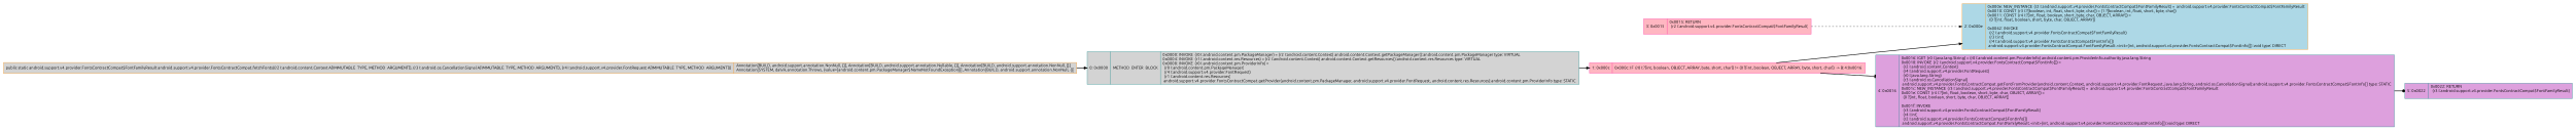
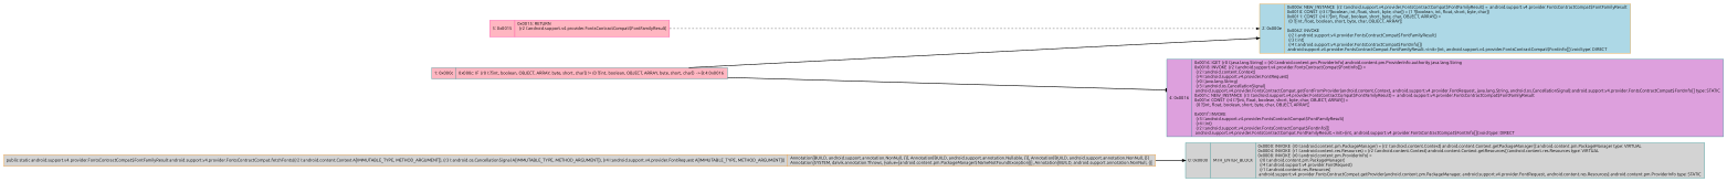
  digraph {
    fontname=Ubuntu
    rankdir=LR
    node [color=teal fillcolor=lightgrey fontname=Ubuntu shape=record style=filled]
    edge [arrowhead=normal fontname=Ubuntu style=bold]
-   n1 [label="{0\:\ 0x0000|METHOD_ENTER_BLOCK\l|0x0000: INVOKE  (r0 I:android.content.pm.PackageManager) = (r2 I:android.content.Context) android.content.Context.getPackageManager():android.content.pm.PackageManager type: VIRTUAL \l0x0004: INVOKE  (r1 I:android.content.res.Resources) = (r2 I:android.content.Context) android.content.Context.getResources():android.content.res.Resources type: VIRTUAL \l0x0008: INVOKE  (r0 I:android.content.pm.ProviderInfo) = \l  (r0 I:android.content.pm.PackageManager)\l  (r4 I:android.support.v4.provider.FontRequest)\l  (r1 I:android.content.res.Resources)\l android.support.v4.provider.FontsContractCompat.getProvider(android.content.pm.PackageManager, android.support.v4.provider.FontRequest, android.content.res.Resources):android.content.pm.ProviderInfo type: STATIC \l}"]
-   n2 [color=deeppink fillcolor=lightpink label="{1\:\ 0x000c|0x000c: IF  (r0 I:?[int, boolean, OBJECT, ARRAY, byte, short, char]) != (0 ?[int, boolean, OBJECT, ARRAY, byte, short, char])  \-\> B:4:0x0016 \l}"]
+   n1 [label="{0\:\ 0x0000|MTH_ENTER_BLOCK\l|0x0000: INVOKE  (r0 I:android.content.pm.PackageManager) = (r2 I:android.content.Context) android.content.Context.getPackageManager():android.content.pm.PackageManager type: VIRTUAL \l0x0004: INVOKE  (r1 I:android.content.res.Resources) = (r2 I:android.content.Context) android.content.Context.getResources():android.content.res.Resources type: VIRTUAL \l0x0008: INVOKE  (r0 I:android.content.pm.ProviderInfo) = \l  (r0 I:android.content.pm.PackageManager)\l  (r4 I:android.support.v4.provider.FontRequest)\l  (r1 I:android.content.res.Resources)\l android.support.v4.provider.FontsContractCompat.getProvider(android.content.pm.PackageManager, android.support.v4.provider.FontRequest, android.content.res.Resources):android.content.pm.ProviderInfo type: STATIC \l}"]
+   n2 [fillcolor=lightpink label="{1\:\ 0x000c|0x000c: IF  (r0 I:?[int, boolean, OBJECT, ARRAY, byte, short, char]) != (0 ?[int, boolean, OBJECT, ARRAY, byte, short, char])  \-\> B:4:0x0016 \l}"]
    n3 [color=darkorange fillcolor=lightblue label="{2\:\ 0x000e|0x000e: NEW_INSTANCE  (r2 I:android.support.v4.provider.FontsContractCompat$FontFamilyResult) =  android.support.v4.provider.FontsContractCompat$FontFamilyResult \l0x0010: CONST  (r3 I:?[boolean, int, float, short, byte, char]) = (1 ?[boolean, int, float, short, byte, char]) \l0x0011: CONST  (r4 I:?[int, float, boolean, short, byte, char, OBJECT, ARRAY]) = \l  (0 ?[int, float, boolean, short, byte, char, OBJECT, ARRAY])\l \l0x0062: INVOKE  \l  (r2 I:android.support.v4.provider.FontsContractCompat$FontFamilyResult)\l  (r3 I:int)\l  (r4 I:android.support.v4.provider.FontsContractCompat$FontInfo[])\l android.support.v4.provider.FontsContractCompat.FontFamilyResult.\<init\>(int, android.support.v4.provider.FontsContractCompat$FontInfo[]):void type: DIRECT \l}"]
    n4 [fillcolor=plum label="{4\:\ 0x0016|0x0016: IGET  (r0 I:java.lang.String) = (r0 I:android.content.pm.ProviderInfo) android.content.pm.ProviderInfo.authority java.lang.String \l0x0018: INVOKE  (r2 I:android.support.v4.provider.FontsContractCompat$FontInfo[]) = \l  (r2 I:android.content.Context)\l  (r4 I:android.support.v4.provider.FontRequest)\l  (r0 I:java.lang.String)\l  (r3 I:android.os.CancellationSignal)\l android.support.v4.provider.FontsContractCompat.getFontFromProvider(android.content.Context, android.support.v4.provider.FontRequest, java.lang.String, android.os.CancellationSignal):android.support.v4.provider.FontsContractCompat$FontInfo[] type: STATIC \l0x001c: NEW_INSTANCE  (r3 I:android.support.v4.provider.FontsContractCompat$FontFamilyResult) =  android.support.v4.provider.FontsContractCompat$FontFamilyResult \l0x001e: CONST  (r4 I:?[int, float, boolean, short, byte, char, OBJECT, ARRAY]) = \l  (0 ?[int, float, boolean, short, byte, char, OBJECT, ARRAY])\l \l0x001f: INVOKE  \l  (r3 I:android.support.v4.provider.FontsContractCompat$FontFamilyResult)\l  (r4 I:int)\l  (r2 I:android.support.v4.provider.FontsContractCompat$FontInfo[])\l android.support.v4.provider.FontsContractCompat.FontFamilyResult.\<init\>(int, android.support.v4.provider.FontsContractCompat$FontInfo[]):void type: DIRECT \l}"]
-   n5 [fillcolor=plum label="{5\:\ 0x0022|0x0022: RETURN  \l  (r3 I:android.support.v4.provider.FontsContractCompat$FontFamilyResult)\l \l}"]
    n6 [color=deeppink fillcolor=lightpink label="{3\:\ 0x0015|0x0015: RETURN  \l  (r2 I:android.support.v4.provider.FontsContractCompat$FontFamilyResult)\l \l}"]
    n7 [color=darkorange label="{public static android.support.v4.provider.FontsContractCompat$FontFamilyResult android.support.v4.provider.FontsContractCompat.fetchFonts((r2 I:android.content.Context A[IMMUTABLE_TYPE, METHOD_ARGUMENT]), (r3 I:android.os.CancellationSignal A[IMMUTABLE_TYPE, METHOD_ARGUMENT]), (r4 I:android.support.v4.provider.FontRequest A[IMMUTABLE_TYPE, METHOD_ARGUMENT]))  | Annotation[BUILD, android.support.annotation.NonNull, \{\}], Annotation[BUILD, android.support.annotation.Nullable, \{\}], Annotation[BUILD, android.support.annotation.NonNull, \{\}]\lAnnotation[SYSTEM, dalvik.annotation.Throws, \{value=[android.content.pm.PackageManager$NameNotFoundException]\}], Annotation[BUILD, android.support.annotation.NonNull, \{\}]\l}"]
-   n1 -> n2
    n2 -> n3
    n2 -> n4 [arrowhead=tee]
-   n4 -> n5 [arrowhead=dot]
    n6 -> n3 [style=dashed]
    n7 -> n1
  }
